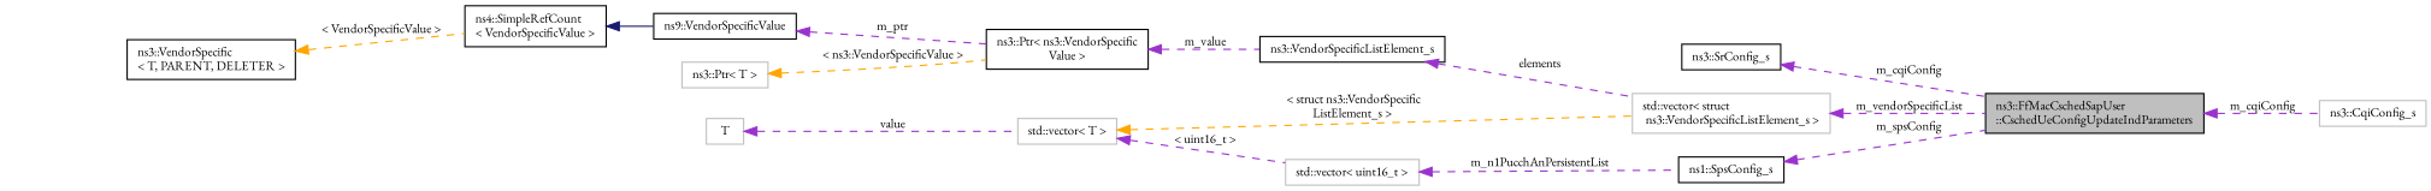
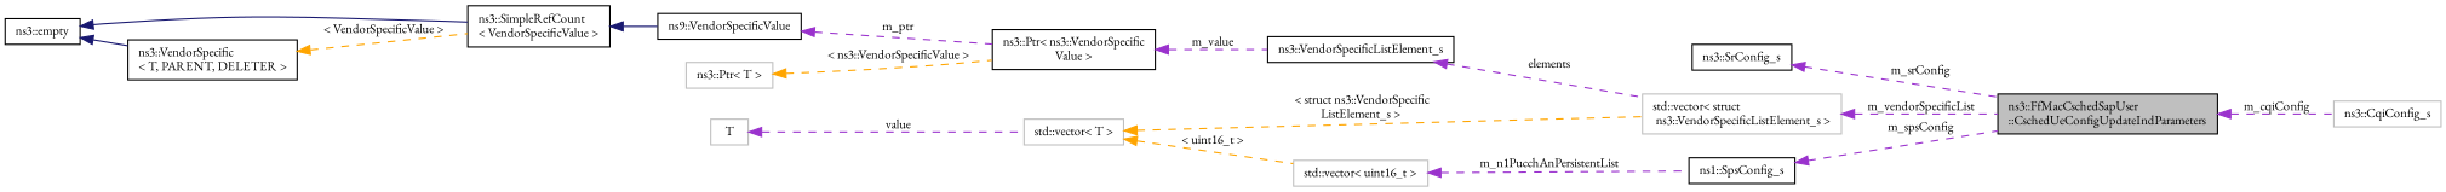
  digraph {
    fontname="EB Garamond"
    rankdir=LR
    node [color=black fillcolor=white fontname="EB Garamond" fontsize=10 shape=record style=filled]
    edge [color=darkorchid3 dir=back fontname="EB Garamond" fontsize=10 labelfontname=Helvetica labelfontsize=10 style=dashed]
    n1 [fillcolor=grey75 fontcolor=black height=0.2 label="ns3::FfMacCschedSapUser\l::CschedUeConfigUpdateIndParameters" width=0.4]
    n2 [color=grey75 height=0.2 label="ns3::CqiConfig_s" width=0.4]
    n3 [height=0.2 label="ns3::SrConfig_s" width=0.4]
    n4 [color=grey75 height=0.2 label="std::vector\< struct\l ns3::VendorSpecificListElement_s \>" width=0.4]
    n5 [height=0.2 label="ns3::VendorSpecificListElement_s" width=0.4]
    n6 [height=0.2 label="ns3::Ptr\< ns3::VendorSpecific\lValue \>" width=0.4]
    n7 [height=0.2 label="ns9::VendorSpecificValue" width=0.4]
-   n8 [height=0.2 label="ns4::SimpleRefCount\l\< VendorSpecificValue \>" width=0.4]
+   n8 [height=0.2 label="ns3::SimpleRefCount\l\< VendorSpecificValue \>" width=0.4]
+   n9 [height=0.2 label="ns3::empty" width=0.4]
    n10 [height=0.2 label="ns3::VendorSpecific\l\< T, PARENT, DELETER \>" width=0.4]
    n11 [color=grey75 height=0.2 label="ns3::Ptr\< T \>" width=0.4]
    n12 [color=grey75 height=0.2 label="std::vector\< T \>" width=0.4]
    n13 [color=grey75 height=0.2 label="std::vector\< uint16_t \>" width=0.4]
    n14 [height=0.2 label="ns1::SpsConfig_s" width=0.4]
    n15 [color=grey75 height=0.2 label=T width=0.4]
    n1 -> n2 [label=" m_cqiConfig"]
-   n3 -> n1 [label=" m_cqiConfig"]
+   n3 -> n1 [label=" m_srConfig"]
    n4 -> n1 [label=" m_vendorSpecificList"]
    n5 -> n4 [label=" elements"]
    n6 -> n5 [label=" m_value"]
    n7 -> n6 [label=" m_ptr"]
    n8 -> n7 [color=midnightblue style=solid]
+   n9 -> n8 [color=midnightblue style=solid]
+   n9 -> n10 [color=midnightblue style=solid]
    n10 -> n8 [color=orange label=" \< VendorSpecificValue \>"]
    n11 -> n6 [color=orange label=" \< ns3::VendorSpecificValue \>"]
    n12 -> n4 [color=orange label=" \< struct ns3::VendorSpecific\lListElement_s \>"]
-   n12 -> n13 [label=" \< uint16_t \>"]
+   n12 -> n13 [color=orange label=" \< uint16_t \>"]
    n13 -> n14 [label=" m_n1PucchAnPersistentList"]
    n14 -> n1 [label=" m_spsConfig"]
    n15 -> n12 [label=" value"]
  }
